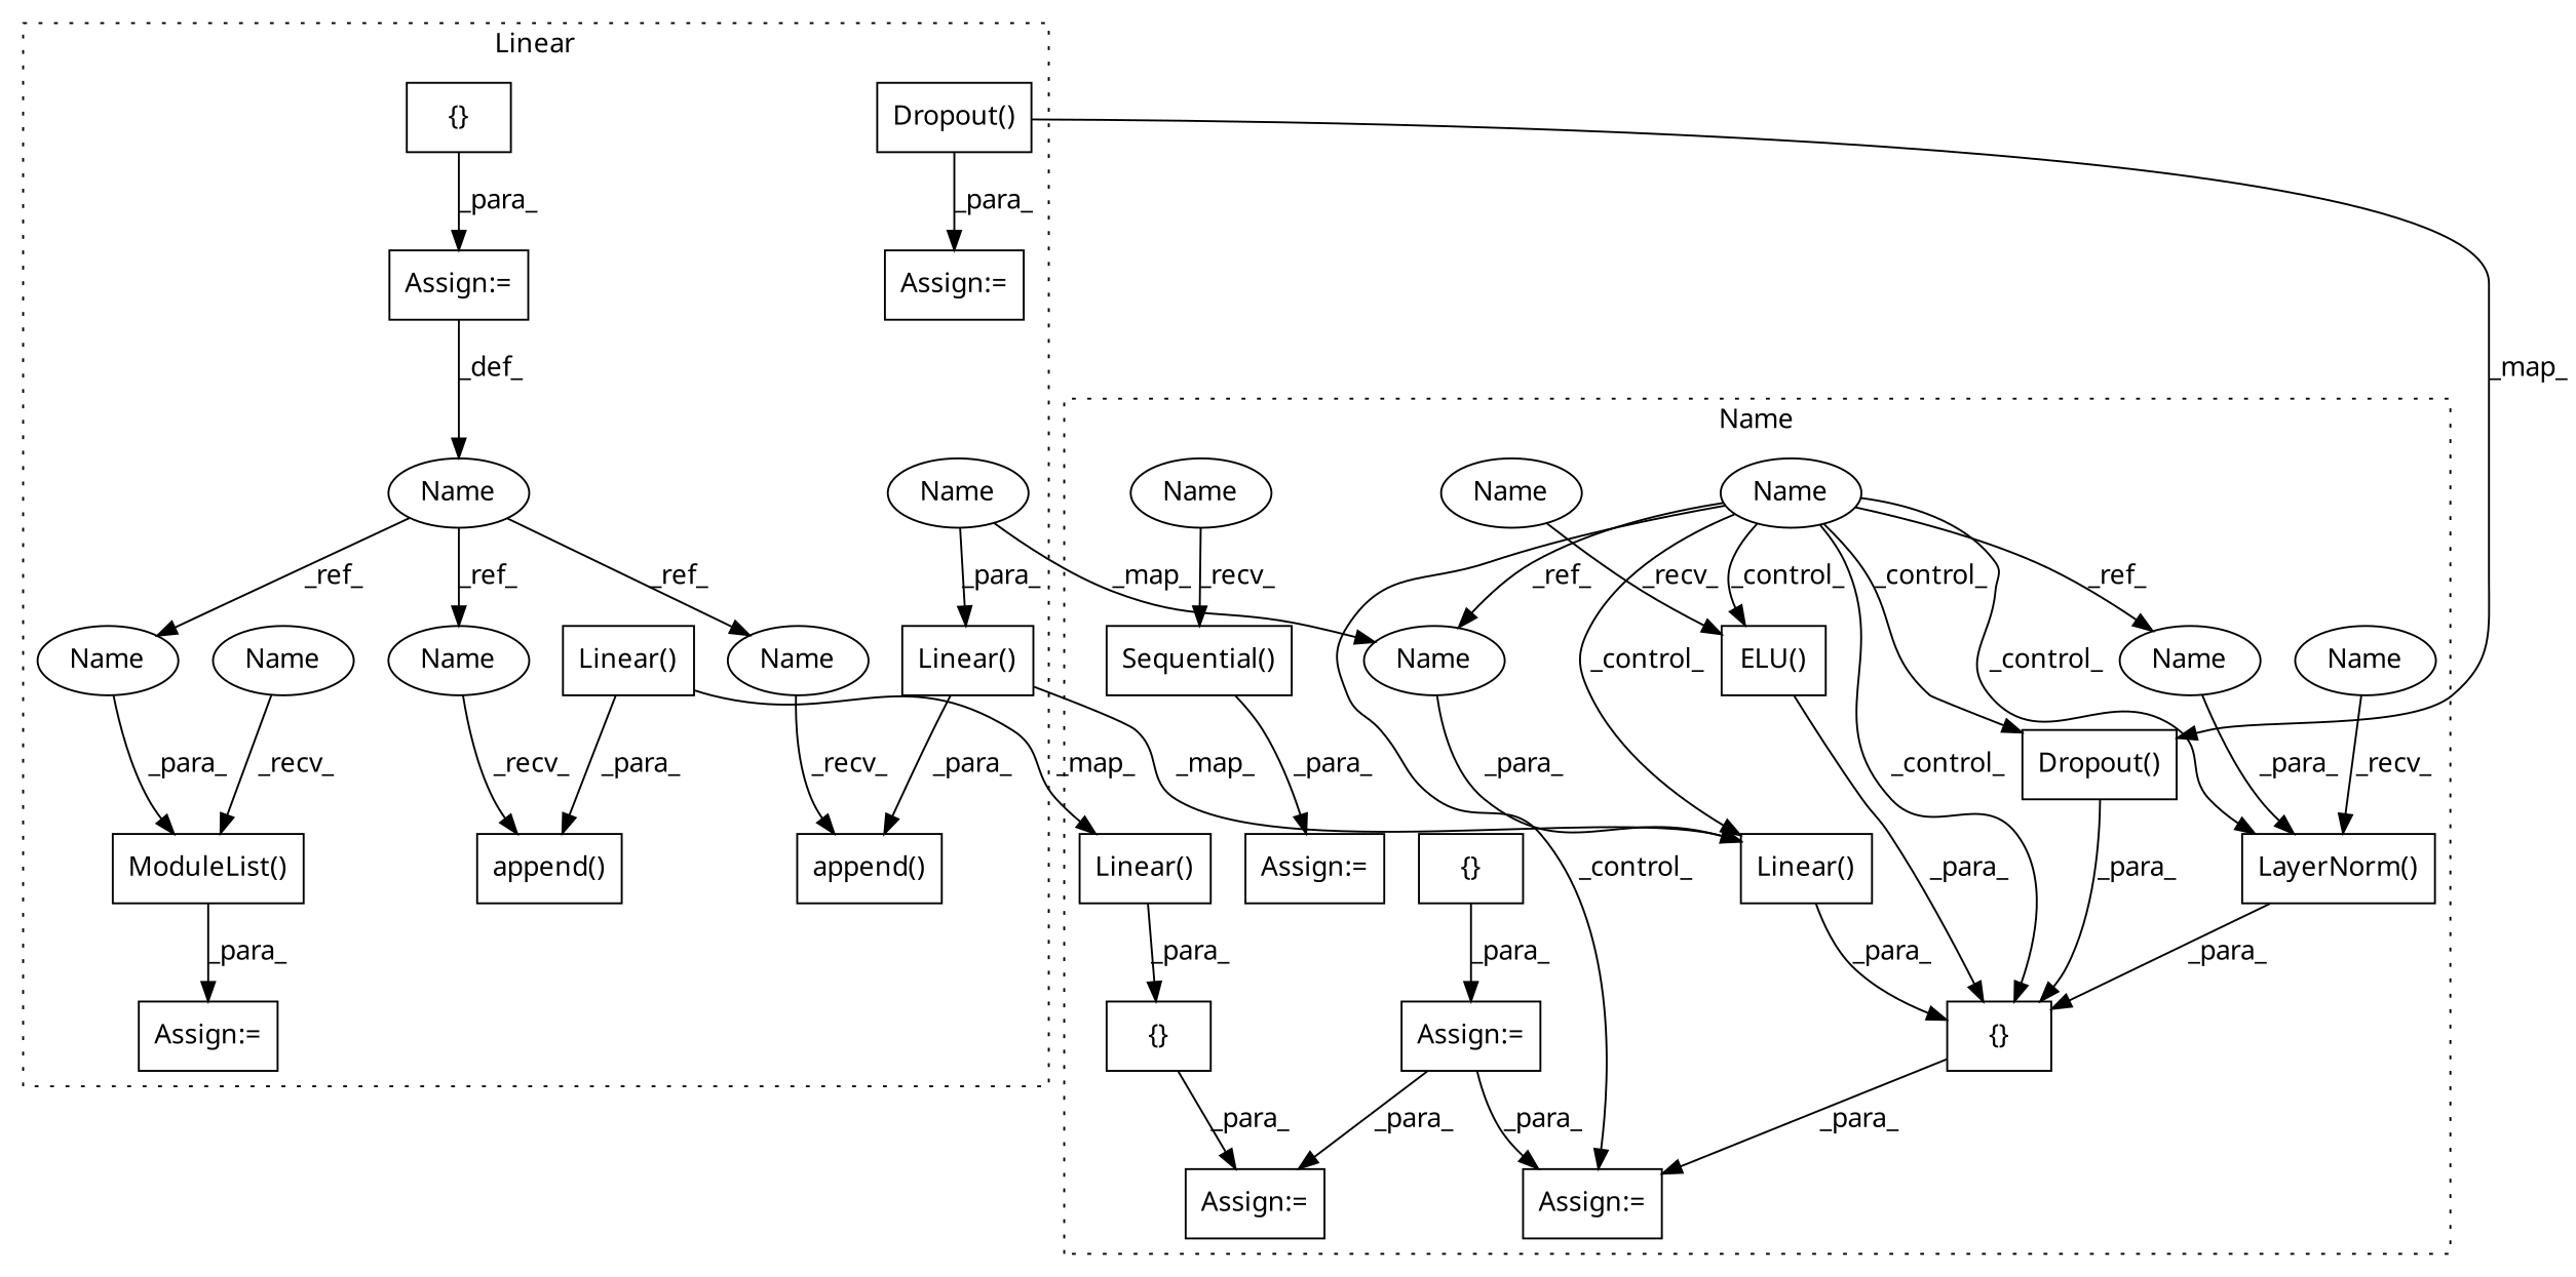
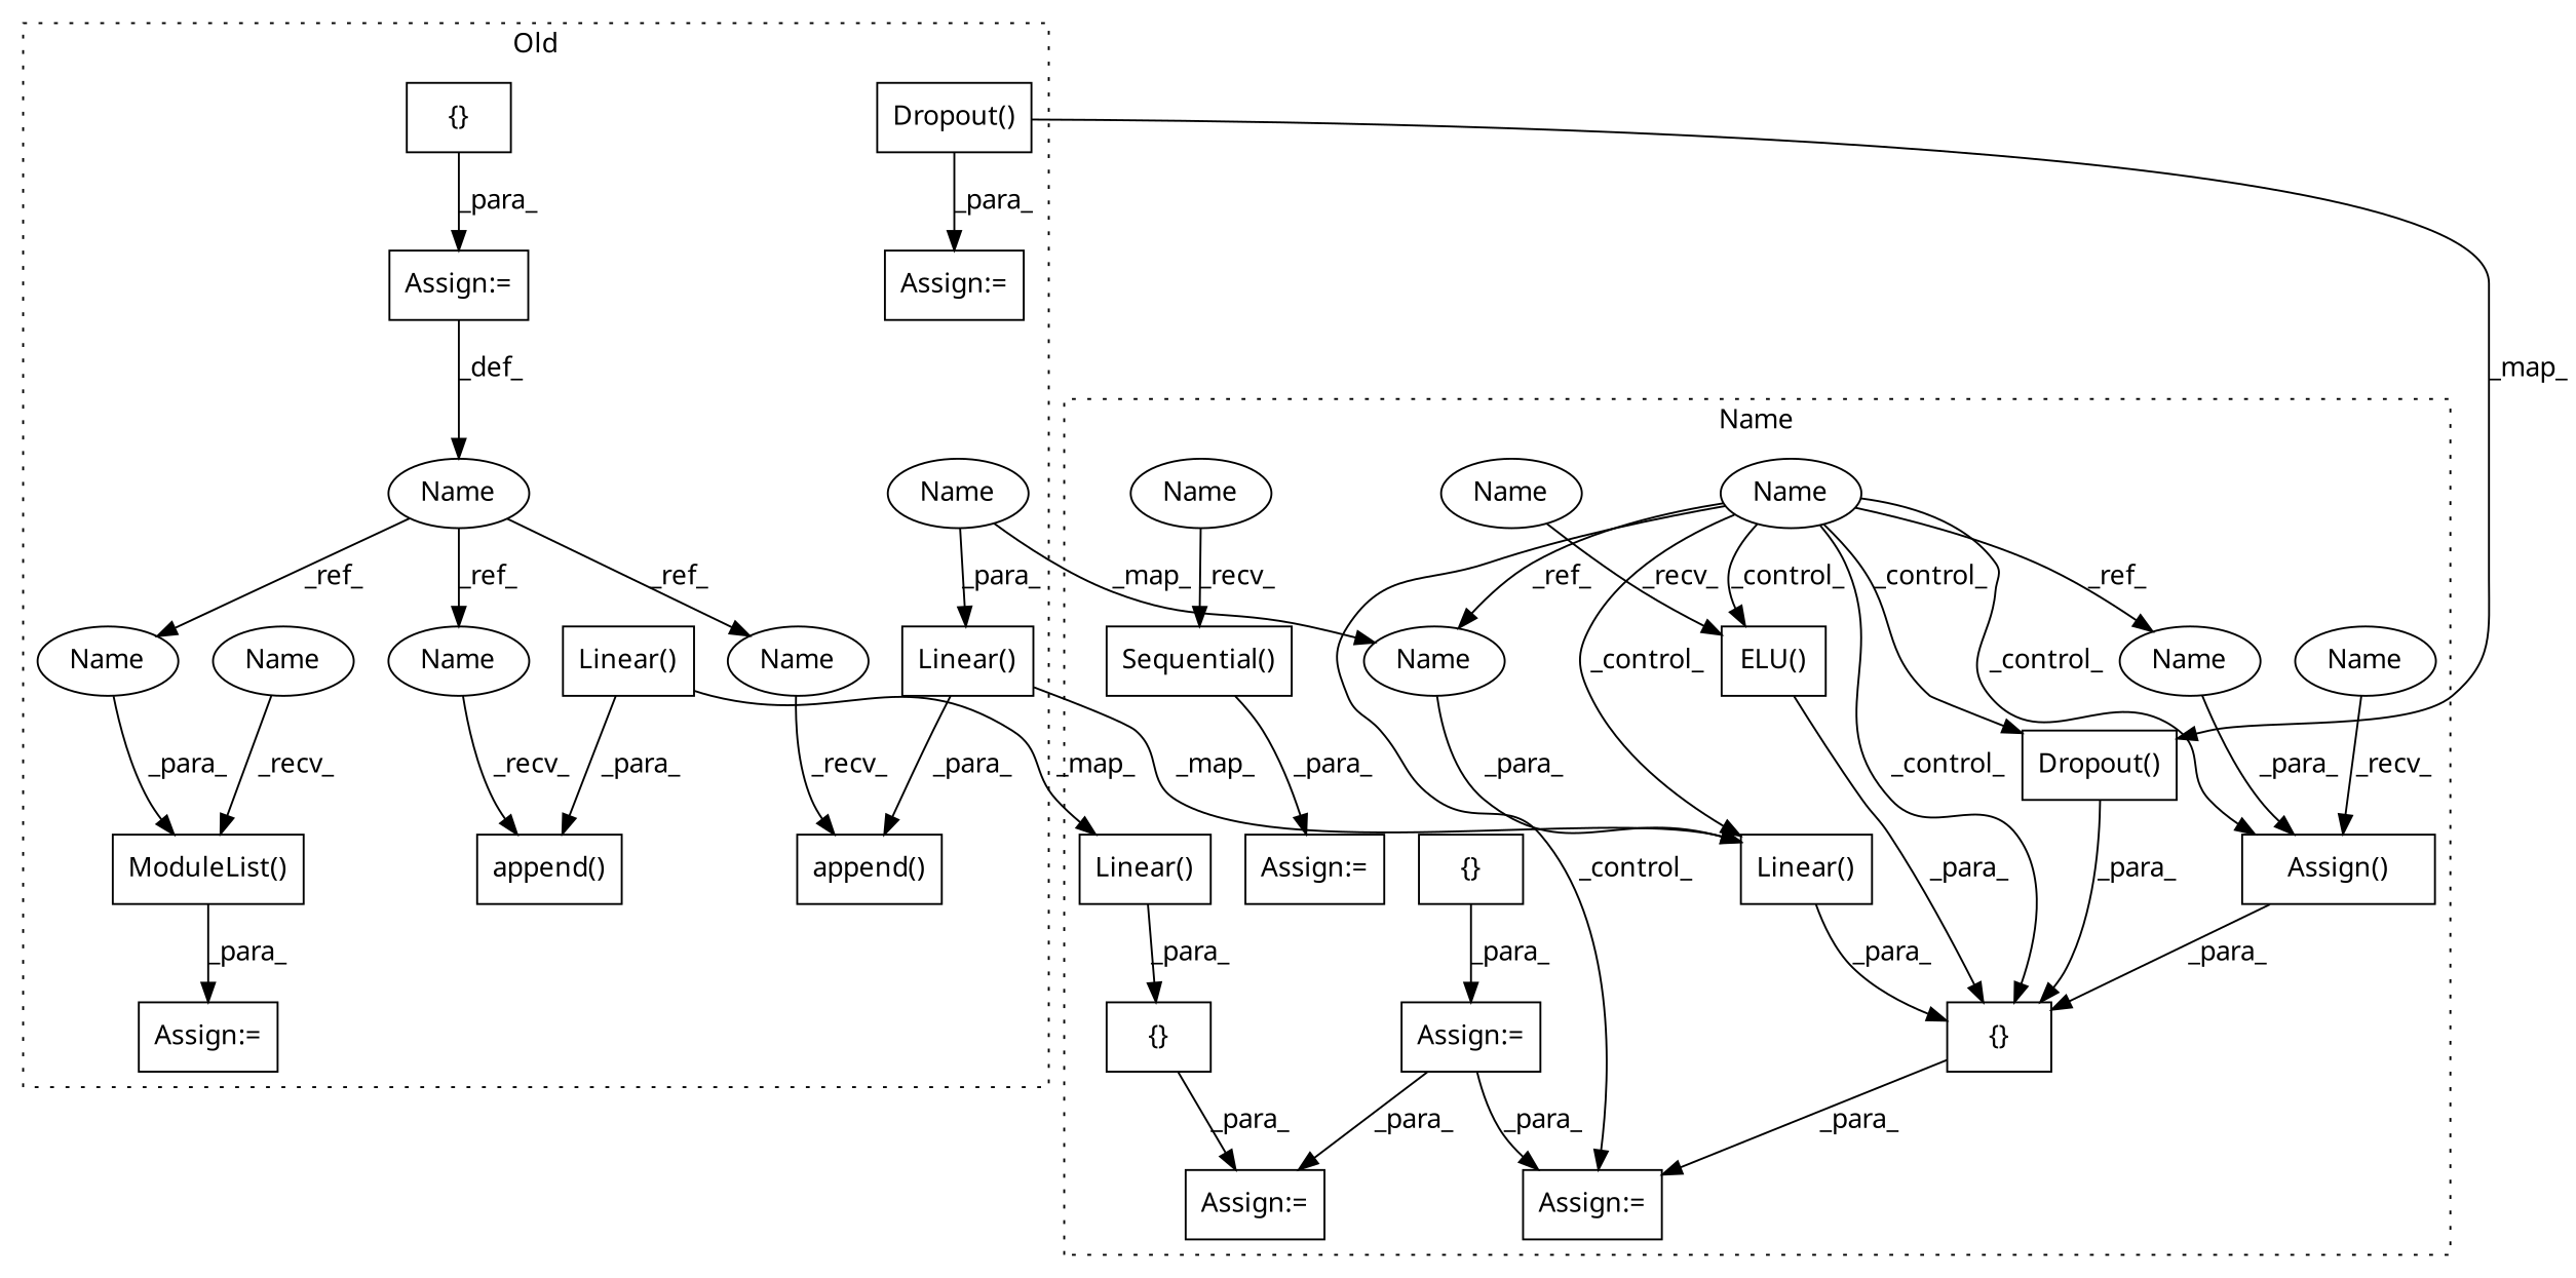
  digraph {
    fontname="Noto Sans"
    node [a=75 fontname="Noto Sans" l=3 s=4654 shape=box]
    edge [fontname="Noto Sans"]
    n1 [a=59 l="2,1" label="{}" s="4586,4586"]
    n2 [a=68 label="Assign:=" s=4583]
    n3 [l="15,1" label="append()" s="4626,4656"]
    n4 [a=87 l=7 label=Name s=4576 shape=ellipse]
    n5 [l="15,1" label="append()" s="4684,4718"]
    n6 [a=68 label="Assign:=" s=4735]
    n7 [l="14,1" label="ModuleList()" s="4738,4759"]
    n8 [l=26 label="Dropout()" s=4221]
    n9 [a=68 label="Assign:=" s=4218]
    n10 [l="10,1" label="Linear()" s="4699,4717"]
    n11 [l="10,1" label="Linear()" s="4641,4655"]
    n12 [a=87 l=2 label=Name s=4738 shape=ellipse]
    n13 [a=87 l=1 label=Name shape=ellipse]
    n14 [a=87 l=7 label=Name s=4626 shape=ellipse]
    n15 [a=87 l=7 label=Name s=4752 shape=ellipse]
    n16 [a=87 l=7 label=Name s=4684 shape=ellipse]
    n17 [a=59 l="19,0" label="{}" s="4485,4624"]
    n18 [a=68 l=4 label="Assign:=" s=4481]
    n19 [l=26 label="Dropout()" s=4598]
    n20 [l="14,2" label="Sequential()" s="4726,4741"]
    n21 [a=68 label="Assign:=" s=4723]
    n22 [l=8 label="ELU()" s=4571]
    n23 [a=87 l=1 label=Name s=4455 shape=ellipse]
    n24 [a=59 l="2,1" label="{}" s="4440,4440"]
    n25 [a=68 l=4 label="Assign:="]
    n26 [a=59 l="2,0" label="{}" s="4658,4679"]
    n27 [a=68 label="Assign:=" s=4437]
    n28 [l="10,1" label="Linear()" s="4660,4678"]
-   n29 [l="13,1" label="LayerNorm()" s="4538,4552"]
+   n29 [l="13,1" label="Assign()" s="4538,4552"]
    n30 [l="10,1" label="Linear()" s="4504,4518"]
    n31 [a=87 l=1 label=Name s=4517 shape=ellipse]
    n32 [a=87 l=1 label=Name s=4551 shape=ellipse]
    n33 [a=87 l=2 label=Name s=4571 shape=ellipse]
    n34 [a=87 l=2 label=Name s=4538 shape=ellipse]
    n35 [a=87 l=2 label=Name s=4726 shape=ellipse]
    subgraph cluster_1 {
-     label=Linear
+     label=Old
      style=dotted
      n1
      n2
      n3
      n4
      n5
      n6
      n7
      n8
      n9
      n10
      n11
      n12
      n13
      n14
      n15
      n16
    }
    subgraph cluster_2 {
      label=Name
      style=dotted
      n17
      n18
      n19
      n20
      n21
      n22
      n23
      n24
      n25
      n26
      n27
      n28
      n29
      n30
      n31
      n32
      n33
      n34
      n35
    }
    n1 -> n2 [label=_para_]
    n2 -> n4 [label=_def_]
    n4 -> n14 [label=_ref_]
    n4 -> n15 [label=_ref_]
    n4 -> n16 [label=_ref_]
    n7 -> n6 [label=_para_]
    n8 -> n9 [label=_para_]
    n8 -> n19 [label=_map_]
    n10 -> n5 [label=_para_]
    n10 -> n28 [label=_map_]
    n11 -> n3 [label=_para_]
    n11 -> n30 [label=_map_]
    n12 -> n7 [label=_recv_]
    n13 -> n11 [label=_para_]
    n13 -> n31 [label=_map_]
    n14 -> n3 [label=_recv_]
    n15 -> n7 [label=_para_]
    n16 -> n5 [label=_recv_]
    n17 -> n18 [label=_para_]
    n19 -> n17 [label=_para_]
    n20 -> n21 [label=_para_]
    n22 -> n17 [label=_para_]
    n23 -> n17 [label=_control_]
    n23 -> n18 [label=_control_]
    n23 -> n19 [label=_control_]
    n23 -> n22 [label=_control_]
    n23 -> n29 [label=_control_]
    n23 -> n30 [label=_control_]
    n23 -> n31 [label=_ref_]
    n23 -> n32 [label=_ref_]
    n24 -> n27 [label=_para_]
    n26 -> n25 [label=_para_]
    n27 -> n18 [label=_para_]
    n27 -> n25 [label=_para_]
    n28 -> n26 [label=_para_]
    n29 -> n17 [label=_para_]
    n30 -> n17 [label=_para_]
    n31 -> n30 [label=_para_]
    n32 -> n29 [label=_para_]
    n33 -> n22 [label=_recv_]
    n34 -> n29 [label=_recv_]
    n35 -> n20 [label=_recv_]
  }
